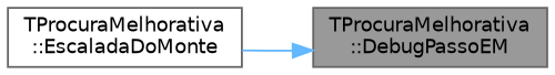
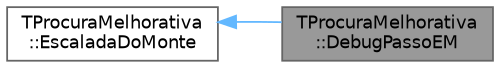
  digraph {
    rankdir=RL
    node [fontname=Helvetica fontsize=10 shape=box style=filled]
    n1 [color=gray40 fillcolor=grey60 fontcolor=black height=0.2 label="TProcuraMelhorativa\l::DebugPassoEM" width=0.4]
    n2 [color=grey40 fillcolor=white height=0.2 label="TProcuraMelhorativa\l::EscaladaDoMonte" width=0.4]
-   n1 -> n2 [color=steelblue1 dir=back fontname=Helvetica fontsize=10 labelfontname=Helvetica labelfontsize=10 style=solid]
+   n2 -> n1 [color=steelblue1 dir=back fontname=Helvetica fontsize=10 labelfontname=Helvetica labelfontsize=10 style=solid]
  }
